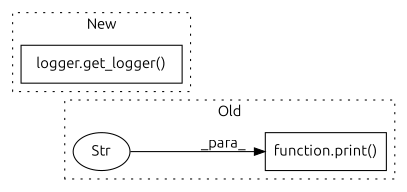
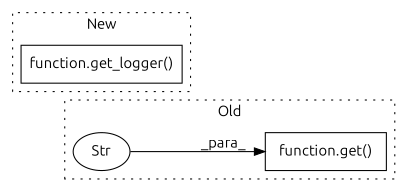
  digraph {
    rankdir=LR
    fontname=Ubuntu
    node [a=75 shape=box fontname=Ubuntu]
-   n1 [l="6,1" label="function.print()" s="2551,2603"]
+   n1 [l="6,1" label="function.get()" s="2551,2603"]
    n2 [a=66 l=46 label=Str s=2557 shape=ellipse]
-   n3 [l="11,18" label="logger.get_logger()" s="2693,2709"]
+   n3 [l="11,18" label="function.get_logger()" s="2693,2709"]
    subgraph cluster_1 {
      label=Old
      style=dotted
      n1
      n2
    }
    subgraph cluster_2 {
      label=New
      style=dotted
      n3
    }
    n2 -> n1 [label=_para_ fontname=Ubuntu]
  }
